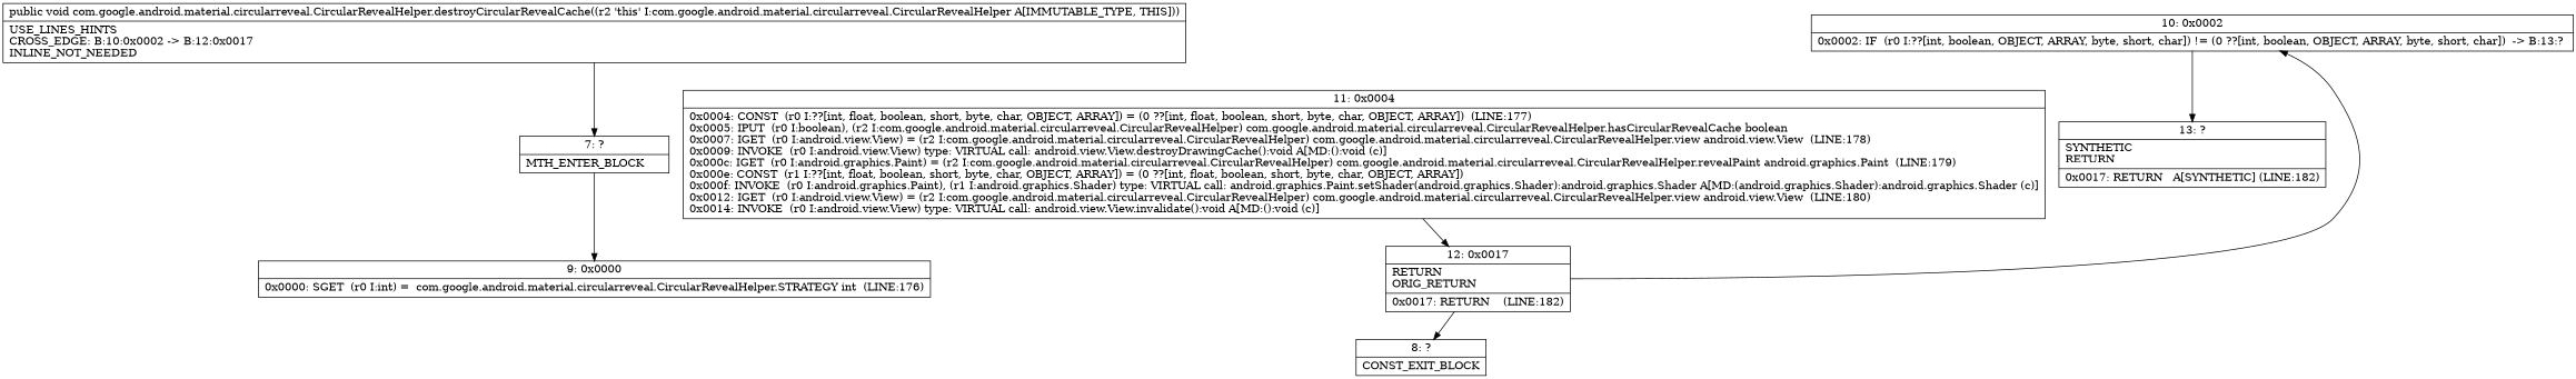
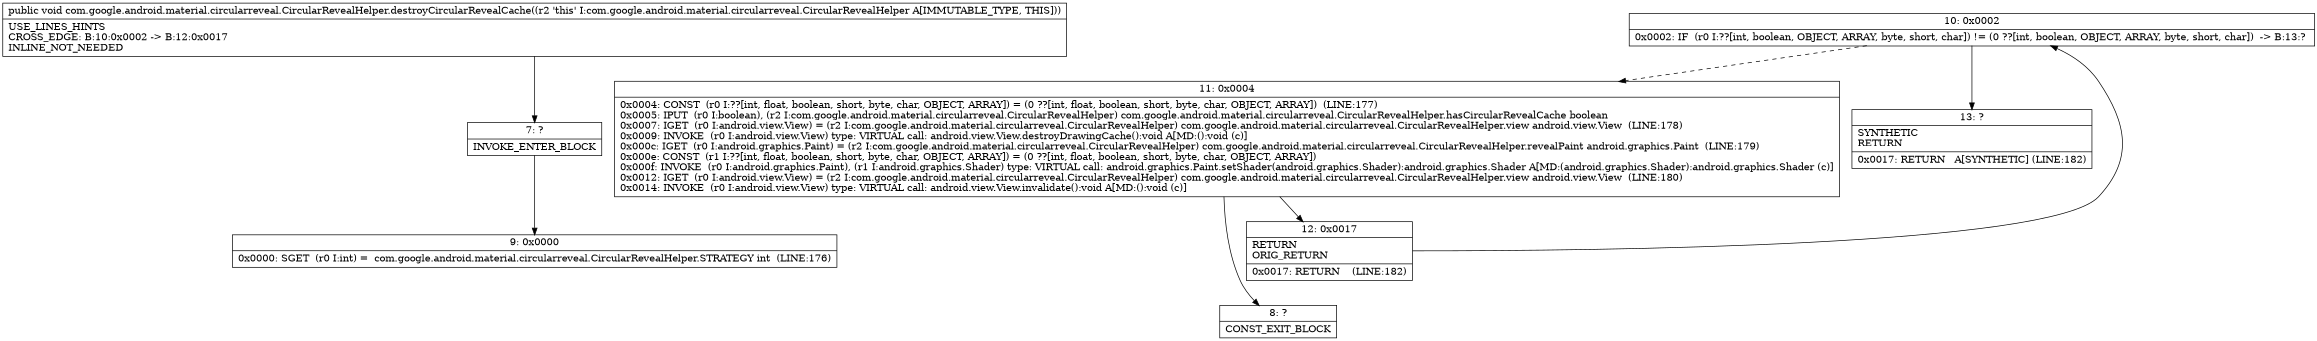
  digraph {
    node [shape=record]
-   n1 [label="{7\:\ ?|MTH_ENTER_BLOCK\l}"]
+   n1 [label="{7\:\ ?|INVOKE_ENTER_BLOCK\l}"]
    n2 [label="{9\:\ 0x0000|0x0000: SGET  (r0 I:int) =  com.google.android.material.circularreveal.CircularRevealHelper.STRATEGY int  (LINE:176)\l}"]
    n3 [label="{10\:\ 0x0002|0x0002: IF  (r0 I:??[int, boolean, OBJECT, ARRAY, byte, short, char]) != (0 ??[int, boolean, OBJECT, ARRAY, byte, short, char])  \-\> B:13:? \l}"]
    n4 [label="{11\:\ 0x0004|0x0004: CONST  (r0 I:??[int, float, boolean, short, byte, char, OBJECT, ARRAY]) = (0 ??[int, float, boolean, short, byte, char, OBJECT, ARRAY])  (LINE:177)\l0x0005: IPUT  (r0 I:boolean), (r2 I:com.google.android.material.circularreveal.CircularRevealHelper) com.google.android.material.circularreveal.CircularRevealHelper.hasCircularRevealCache boolean \l0x0007: IGET  (r0 I:android.view.View) = (r2 I:com.google.android.material.circularreveal.CircularRevealHelper) com.google.android.material.circularreveal.CircularRevealHelper.view android.view.View  (LINE:178)\l0x0009: INVOKE  (r0 I:android.view.View) type: VIRTUAL call: android.view.View.destroyDrawingCache():void A[MD:():void (c)]\l0x000c: IGET  (r0 I:android.graphics.Paint) = (r2 I:com.google.android.material.circularreveal.CircularRevealHelper) com.google.android.material.circularreveal.CircularRevealHelper.revealPaint android.graphics.Paint  (LINE:179)\l0x000e: CONST  (r1 I:??[int, float, boolean, short, byte, char, OBJECT, ARRAY]) = (0 ??[int, float, boolean, short, byte, char, OBJECT, ARRAY]) \l0x000f: INVOKE  (r0 I:android.graphics.Paint), (r1 I:android.graphics.Shader) type: VIRTUAL call: android.graphics.Paint.setShader(android.graphics.Shader):android.graphics.Shader A[MD:(android.graphics.Shader):android.graphics.Shader (c)]\l0x0012: IGET  (r0 I:android.view.View) = (r2 I:com.google.android.material.circularreveal.CircularRevealHelper) com.google.android.material.circularreveal.CircularRevealHelper.view android.view.View  (LINE:180)\l0x0014: INVOKE  (r0 I:android.view.View) type: VIRTUAL call: android.view.View.invalidate():void A[MD:():void (c)]\l}"]
    n5 [label="{13\:\ ?|SYNTHETIC\lRETURN\l|0x0017: RETURN   A[SYNTHETIC] (LINE:182)\l}"]
    n6 [label="{12\:\ 0x0017|RETURN\lORIG_RETURN\l|0x0017: RETURN    (LINE:182)\l}"]
    n7 [label="{8\:\ ?|CONST_EXIT_BLOCK\l}"]
    n8 [label="{public void com.google.android.material.circularreveal.CircularRevealHelper.destroyCircularRevealCache((r2 'this' I:com.google.android.material.circularreveal.CircularRevealHelper A[IMMUTABLE_TYPE, THIS]))  | USE_LINES_HINTS\lCROSS_EDGE: B:10:0x0002 \-\> B:12:0x0017\lINLINE_NOT_NEEDED\l}"]
    n1 -> n2
+   n3 -> n4 [style=dashed]
    n3 -> n5
    n4 -> n6
    n6 -> n3
-   n6 -> n7
+   n4 -> n7
    n8 -> n1
  }
